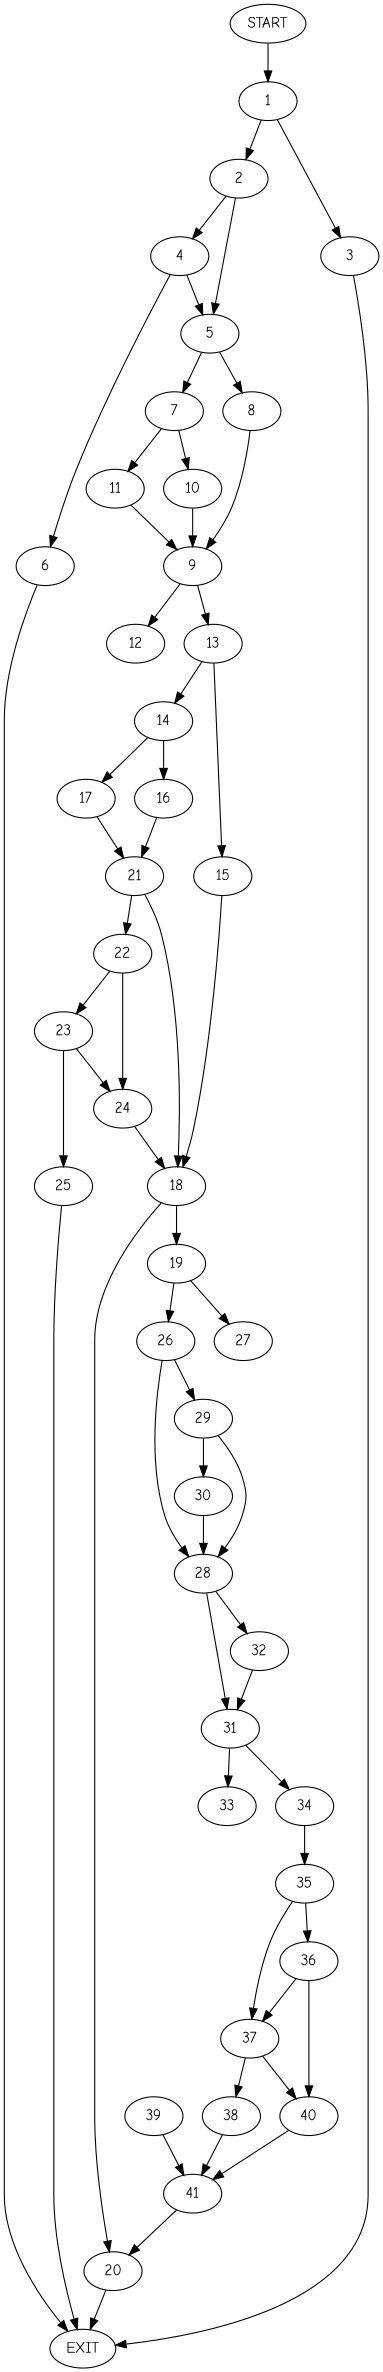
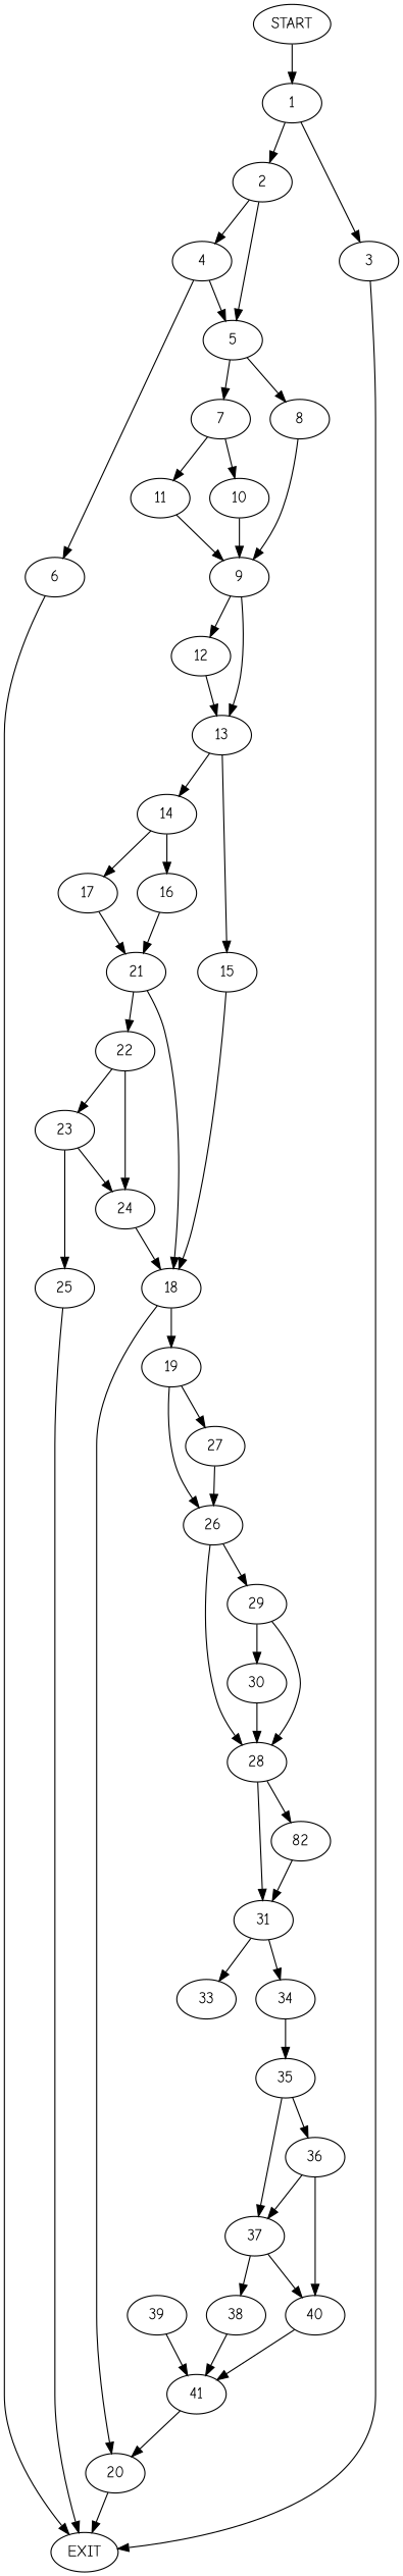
  digraph {
    fontname="Comic Neue"
    node [fontname="Comic Neue"]
    edge [fontname="Comic Neue"]
    n1 [label=START]
    1
    2
    3
    n5 [label=EXIT]
    4
    5
    6
    7
    8
    10
    11
    9
    12
    13
    14
    15
    16
    17
    18
    21
    19
    20
    22
    26
    27
    28
    29
    23
    24
    25
    31
-   32
+   32 [label=82]
    30
    33
    34
    35
    36
    37
    40
    38
    41
    39
    n1 -> 1
    1 -> 2
    1 -> 3
    2 -> 4
    2 -> 5
    3 -> n5
    4 -> 5
    4 -> 6
    5 -> 7
    5 -> 8
    6 -> n5
    7 -> 10
    7 -> 11
    8 -> 9
    10 -> 9
    11 -> 9
    9 -> 12
    9 -> 13
+   12 -> 13
    13 -> 14
    13 -> 15
    14 -> 16
    14 -> 17
    15 -> 18
    16 -> 21
    17 -> 21
    18 -> 19
    18 -> 20
    21 -> 18
    21 -> 22
    19 -> 26
    19 -> 27
    20 -> n5
    22 -> 23
    22 -> 24
    26 -> 28
    26 -> 29
+   27 -> 26
    28 -> 31
    28 -> 32
    29 -> 28
    29 -> 30
    23 -> 24
    23 -> 25
    24 -> 18
    25 -> n5
    31 -> 33
    31 -> 34
    32 -> 31
    30 -> 28
    34 -> 35
    35 -> 36
    35 -> 37
    36 -> 37
    36 -> 40
    37 -> 40
    37 -> 38
    40 -> 41
    38 -> 41
    41 -> 20
    39 -> 41
  }
